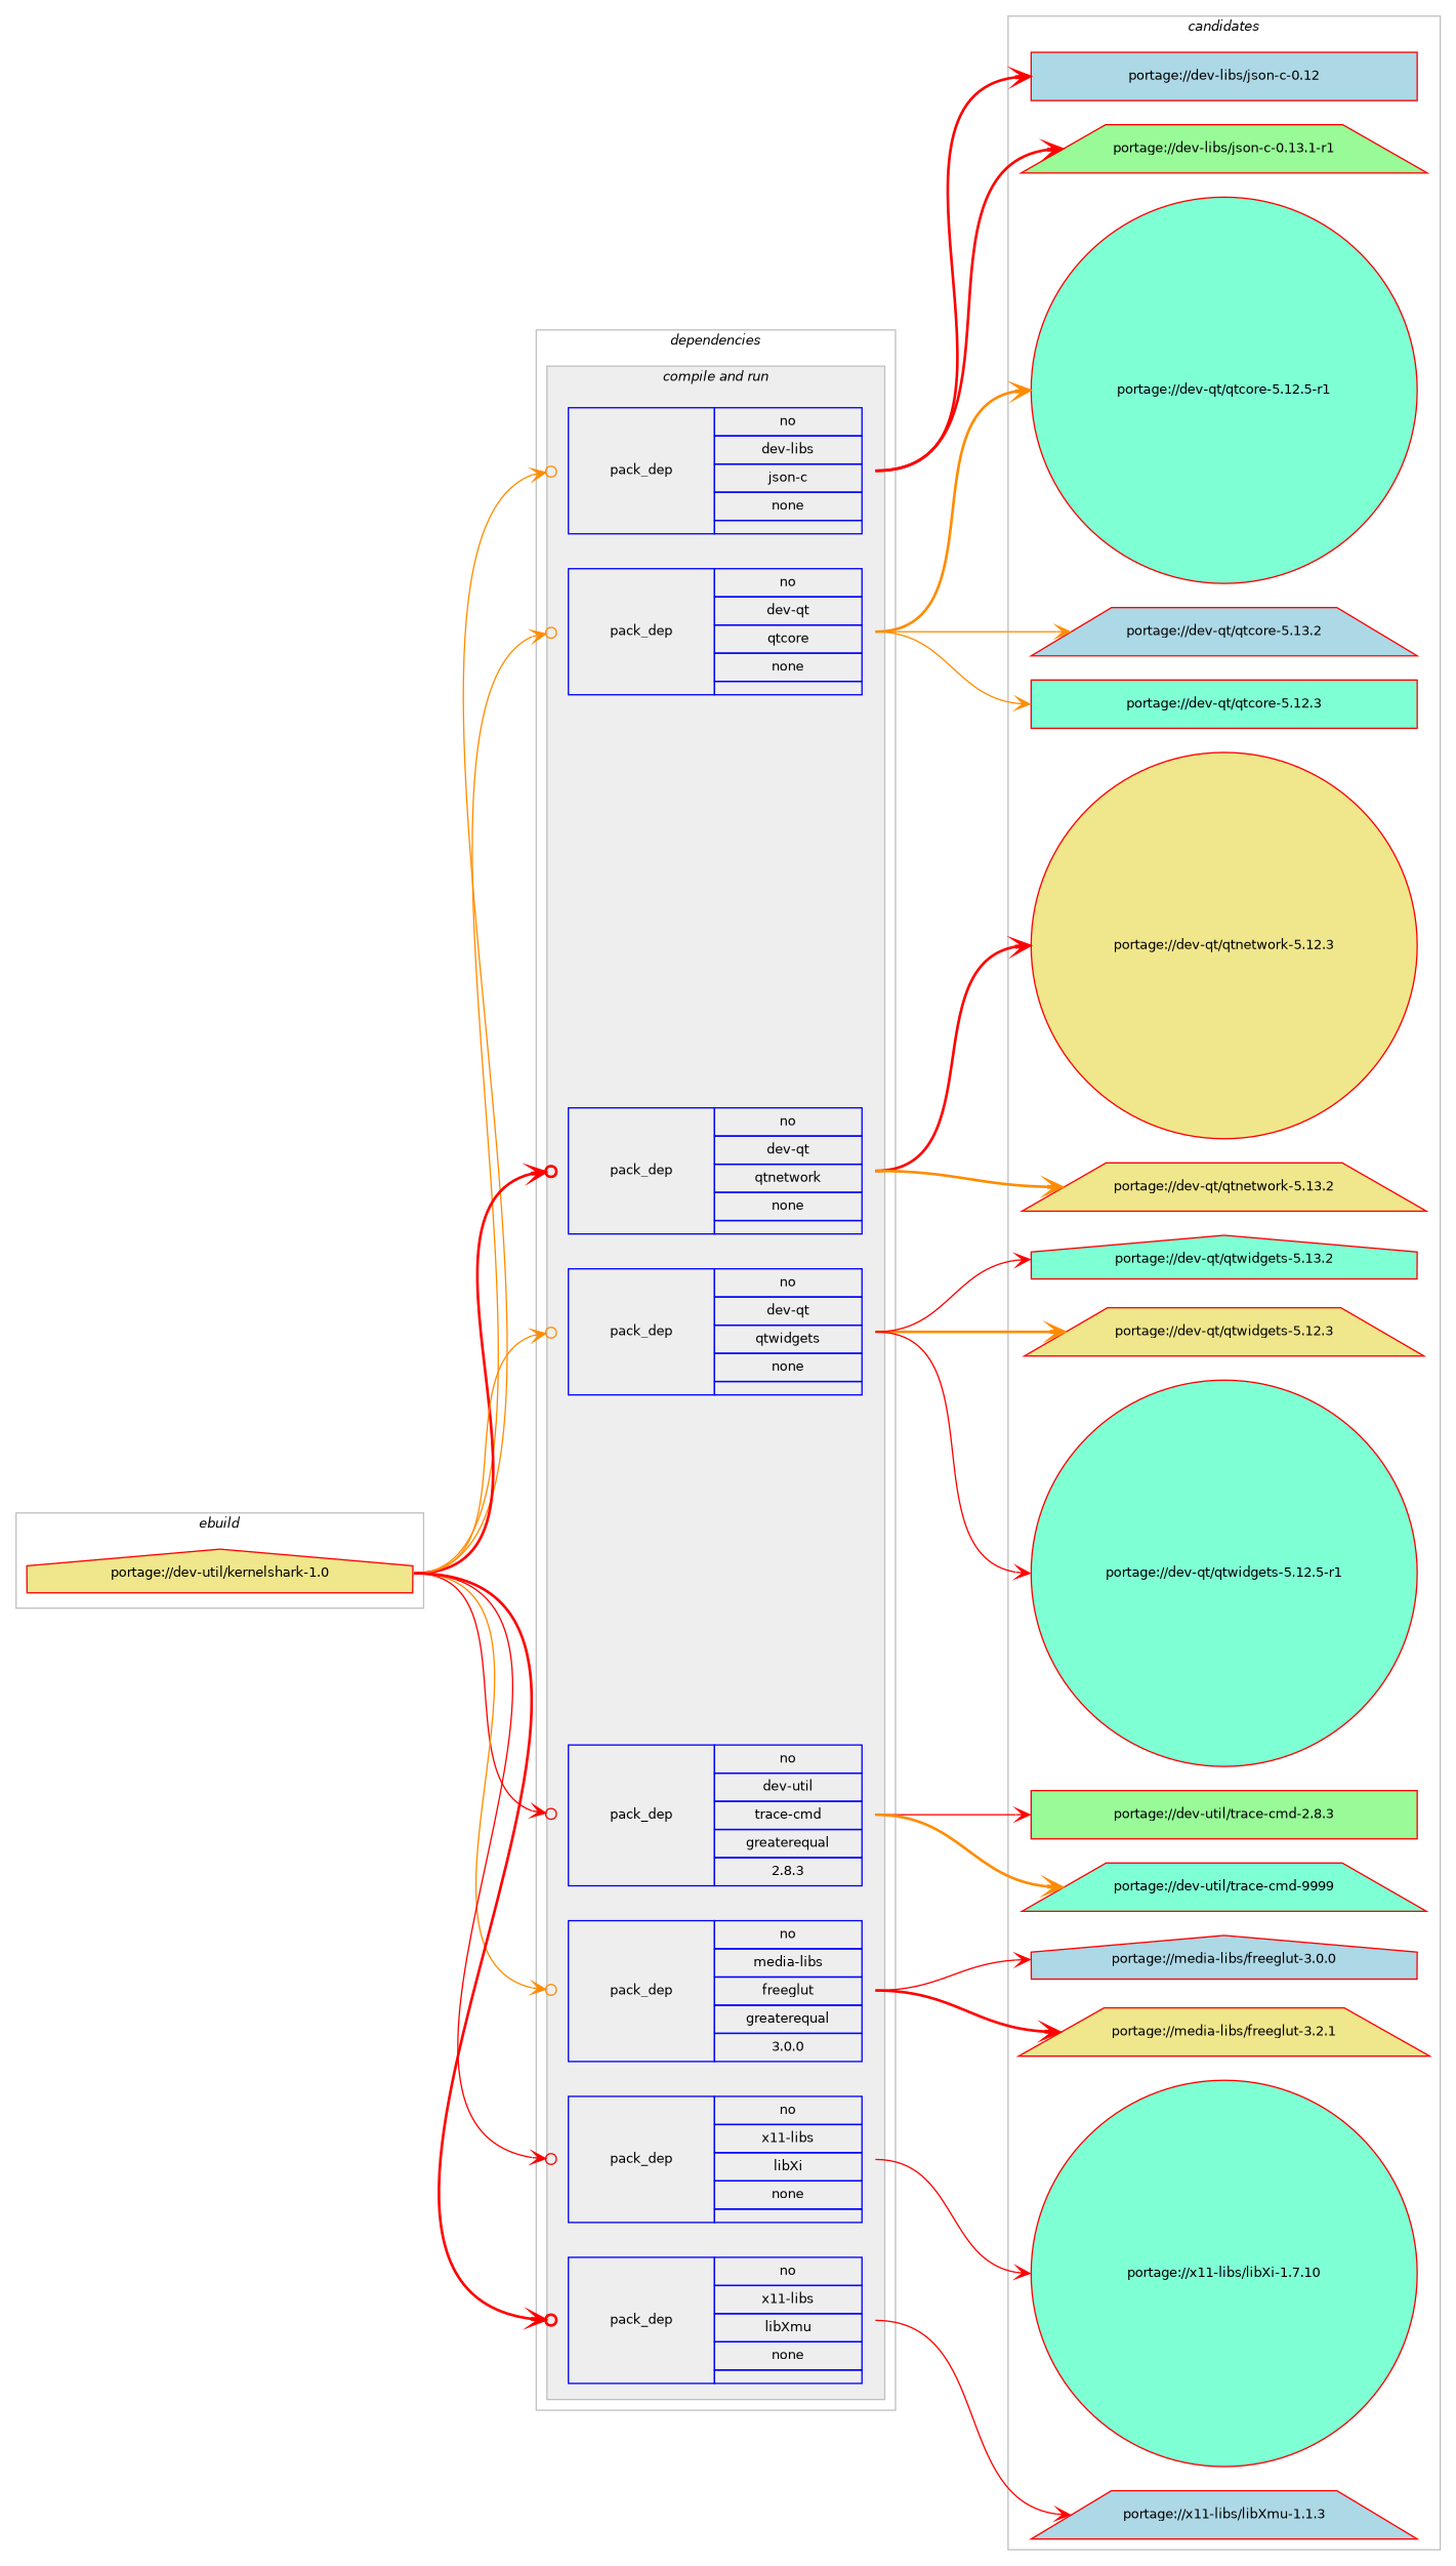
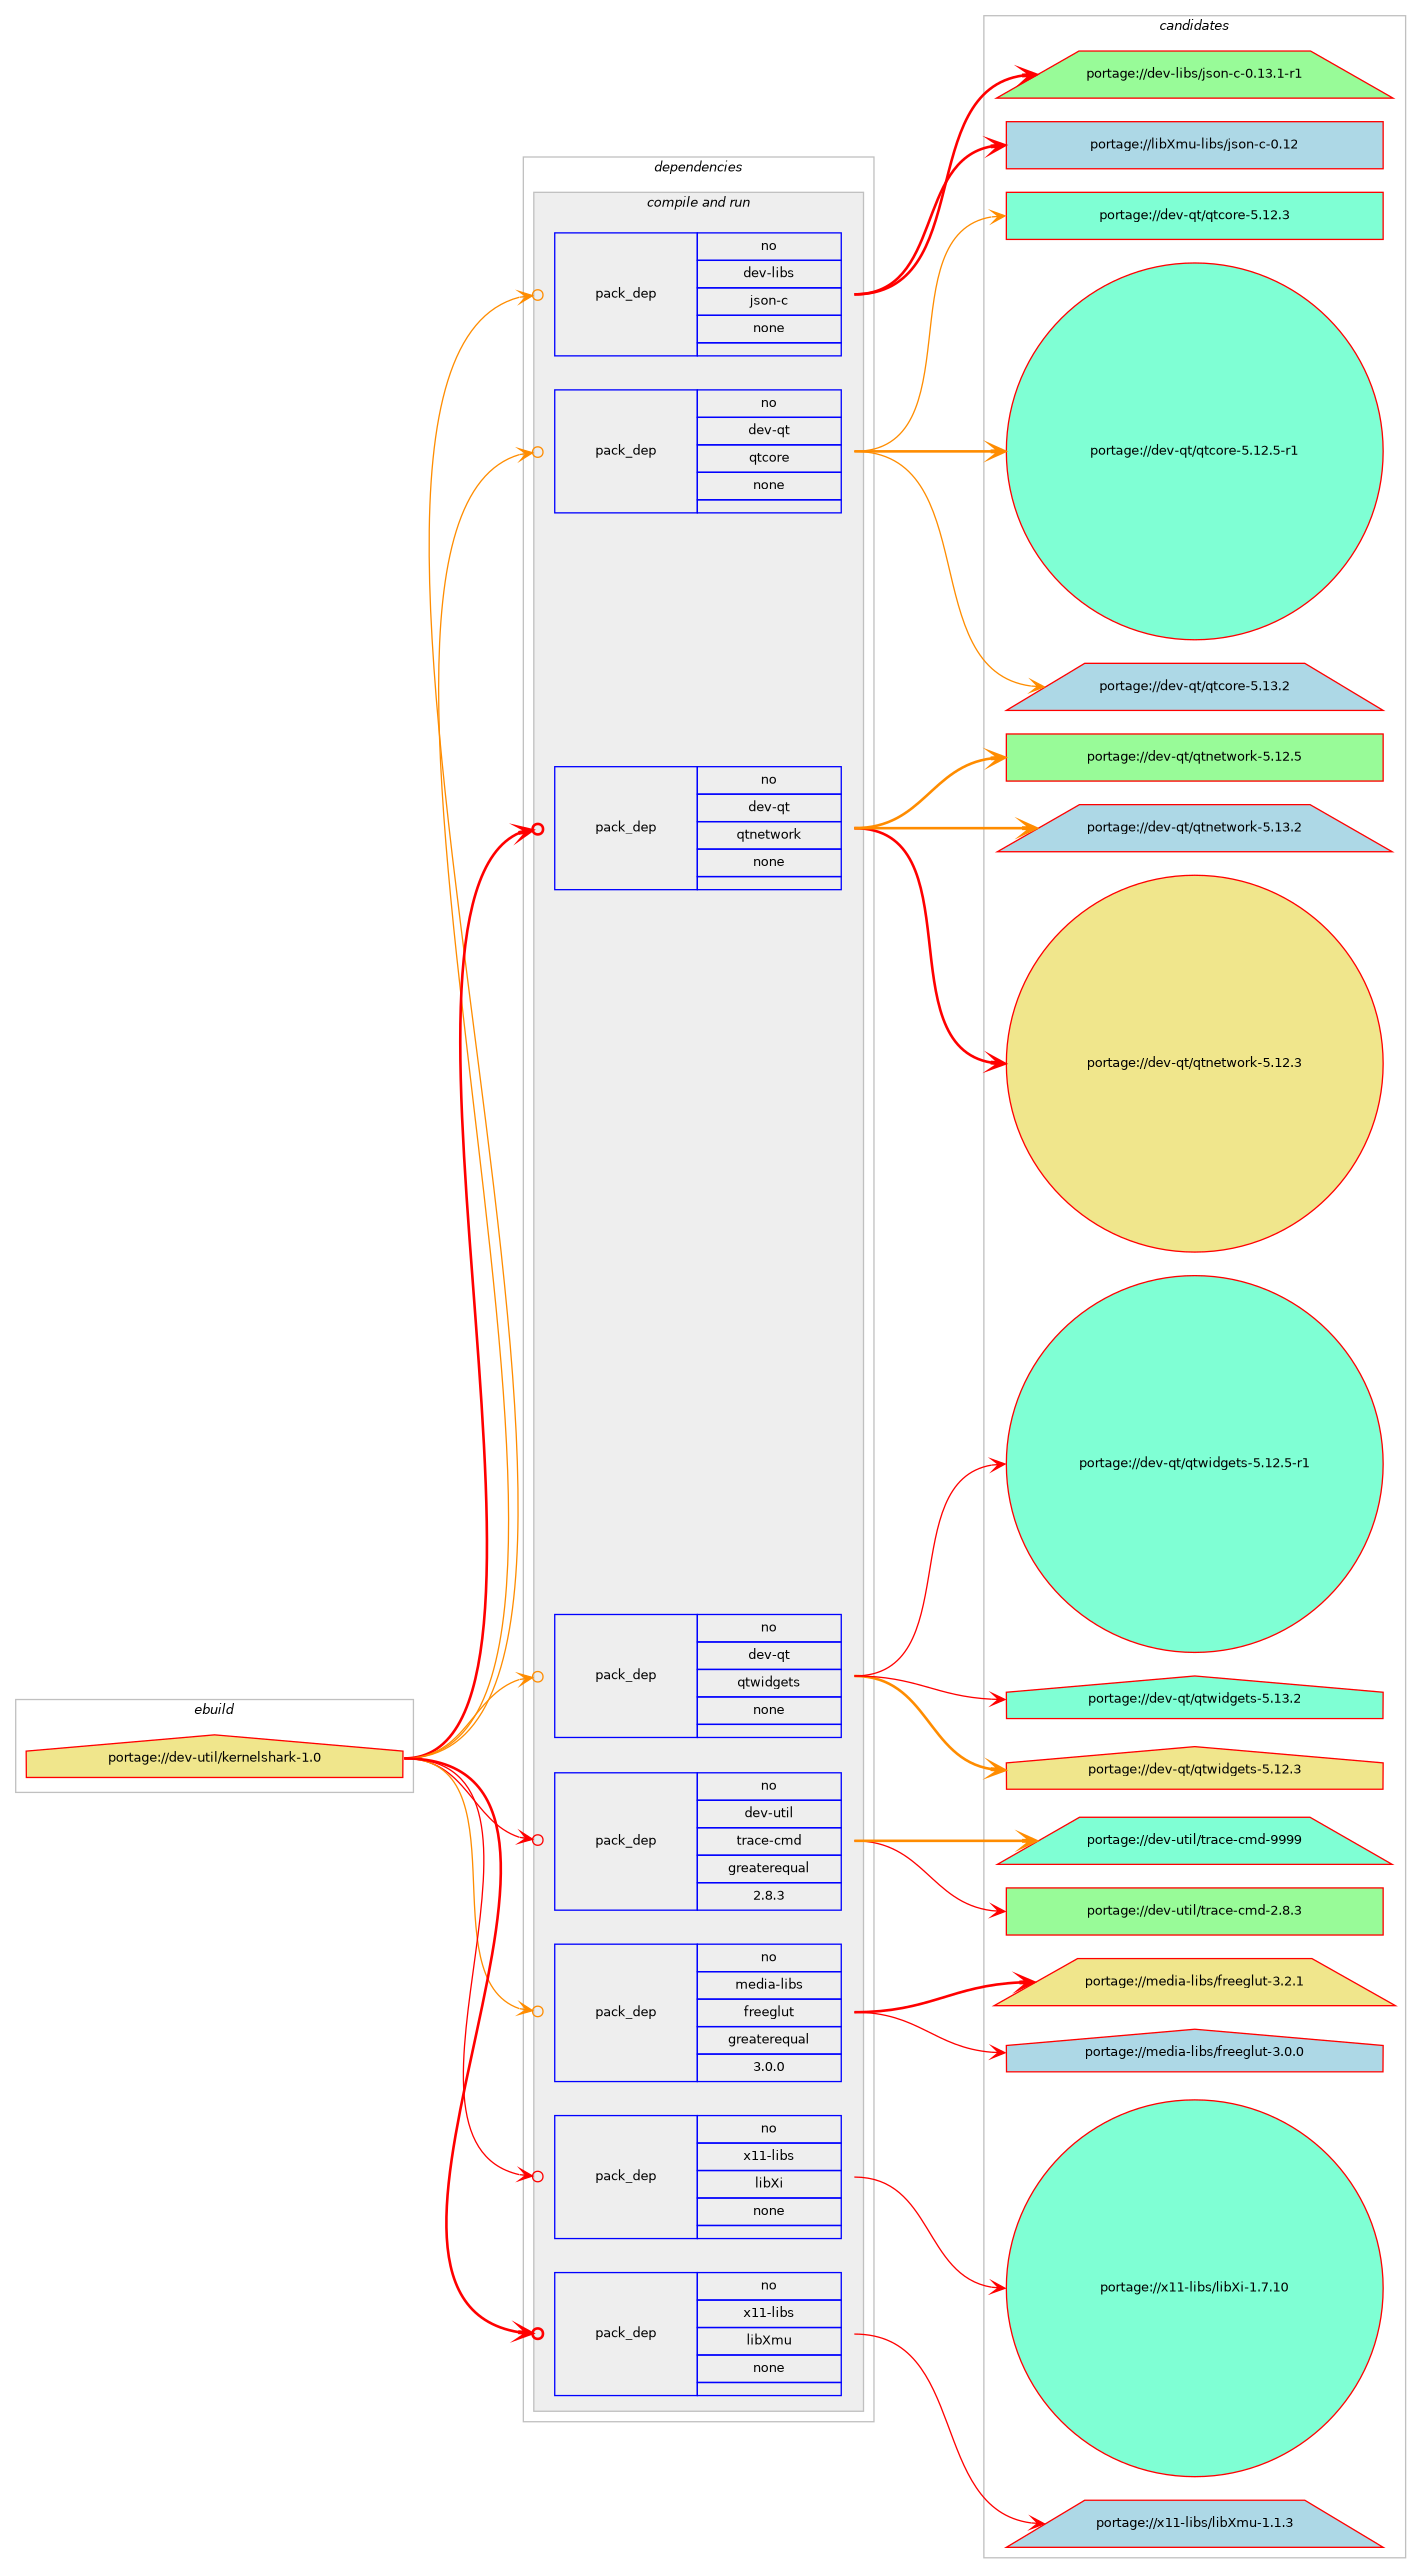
  digraph {
    compound=true
    concentrate=true
    fontname=Helvetica
    fontsize=10
    newrank=true
    rankdir=LR
    ranksep=1.5
    node [color=red fontname=Helvetica fontsize=10 shape=none style=filled]
    edge [arrowhead=vee color=red headport=w style=solid tailport=e weight=100]
    n1 [fillcolor=khaki label="portage://dev-util/kernelshark-1.0" shape=house width=4]
    n2 [color=blue label=<<TABLE BORDER="0" CELLBORDER="1" CELLSPACING="0" CELLPADDING="4" WIDTH="220"><TR><TD ROWSPAN="6" CELLPADDING="30">pack_dep</TD></TR><TR><TD WIDTH="110">no</TD></TR><TR><TD>dev-libs</TD></TR><TR><TD>json-c</TD></TR><TR><TD>none</TD></TR><TR><TD></TD></TR></TABLE>> style=""]
    n3 [color=blue label=<<TABLE BORDER="0" CELLBORDER="1" CELLSPACING="0" CELLPADDING="4" WIDTH="220"><TR><TD ROWSPAN="6" CELLPADDING="30">pack_dep</TD></TR><TR><TD WIDTH="110">no</TD></TR><TR><TD>dev-qt</TD></TR><TR><TD>qtcore</TD></TR><TR><TD>none</TD></TR><TR><TD></TD></TR></TABLE>> style=""]
    n4 [color=blue label=<<TABLE BORDER="0" CELLBORDER="1" CELLSPACING="0" CELLPADDING="4" WIDTH="220"><TR><TD ROWSPAN="6" CELLPADDING="30">pack_dep</TD></TR><TR><TD WIDTH="110">no</TD></TR><TR><TD>dev-qt</TD></TR><TR><TD>qtnetwork</TD></TR><TR><TD>none</TD></TR><TR><TD></TD></TR></TABLE>> style=""]
    n5 [color=blue label=<<TABLE BORDER="0" CELLBORDER="1" CELLSPACING="0" CELLPADDING="4" WIDTH="220"><TR><TD ROWSPAN="6" CELLPADDING="30">pack_dep</TD></TR><TR><TD WIDTH="110">no</TD></TR><TR><TD>dev-qt</TD></TR><TR><TD>qtwidgets</TD></TR><TR><TD>none</TD></TR><TR><TD></TD></TR></TABLE>> style=""]
    n6 [color=blue label=<<TABLE BORDER="0" CELLBORDER="1" CELLSPACING="0" CELLPADDING="4" WIDTH="220"><TR><TD ROWSPAN="6" CELLPADDING="30">pack_dep</TD></TR><TR><TD WIDTH="110">no</TD></TR><TR><TD>dev-util</TD></TR><TR><TD>trace-cmd</TD></TR><TR><TD>greaterequal</TD></TR><TR><TD>2.8.3</TD></TR></TABLE>> style=""]
    n7 [color=blue label=<<TABLE BORDER="0" CELLBORDER="1" CELLSPACING="0" CELLPADDING="4" WIDTH="220"><TR><TD ROWSPAN="6" CELLPADDING="30">pack_dep</TD></TR><TR><TD WIDTH="110">no</TD></TR><TR><TD>media-libs</TD></TR><TR><TD>freeglut</TD></TR><TR><TD>greaterequal</TD></TR><TR><TD>3.0.0</TD></TR></TABLE>> style=""]
    n8 [color=blue label=<<TABLE BORDER="0" CELLBORDER="1" CELLSPACING="0" CELLPADDING="4" WIDTH="220"><TR><TD ROWSPAN="6" CELLPADDING="30">pack_dep</TD></TR><TR><TD WIDTH="110">no</TD></TR><TR><TD>x11-libs</TD></TR><TR><TD>libXi</TD></TR><TR><TD>none</TD></TR><TR><TD></TD></TR></TABLE>> style=""]
    n9 [color=blue label=<<TABLE BORDER="0" CELLBORDER="1" CELLSPACING="0" CELLPADDING="4" WIDTH="220"><TR><TD ROWSPAN="6" CELLPADDING="30">pack_dep</TD></TR><TR><TD WIDTH="110">no</TD></TR><TR><TD>x11-libs</TD></TR><TR><TD>libXmu</TD></TR><TR><TD>none</TD></TR><TR><TD></TD></TR></TABLE>> style=""]
    n10 [fillcolor=aquamarine label="portage://dev-qt/qtcore-5.12.3" shape=box width=4]
    n11 [fillcolor=aquamarine label="portage://dev-qt/qtcore-5.12.5-r1" shape=circle width=4]
    n12 [fillcolor=lightblue label="portage://dev-qt/qtcore-5.13.2" shape=trapezium width=4]
-   n13 [fillcolor=lightblue label="portage://dev-libs/json-c-0.12" shape=box width=4]
+   n13 [fillcolor=lightblue label="portage://libXmu-libs/json-c-0.12" shape=box width=4]
    n14 [fillcolor=palegreen label="portage://dev-libs/json-c-0.13.1-r1" shape=trapezium width=4]
    n15 [fillcolor=khaki label="portage://dev-qt/qtnetwork-5.12.3" shape=circle width=4]
-   n17 [fillcolor=khaki label="portage://dev-qt/qtnetwork-5.13.2" shape=trapezium width=4]
-   n18 [fillcolor=khaki label="portage://dev-qt/qtwidgets-5.12.3" shape=trapezium width=4]
+   n16 [fillcolor=palegreen label="portage://dev-qt/qtnetwork-5.12.5" shape=box width=4]
+   n17 [fillcolor=lightblue label="portage://dev-qt/qtnetwork-5.13.2" shape=trapezium width=4]
+   n18 [fillcolor=khaki label="portage://dev-qt/qtwidgets-5.12.3" shape=house width=4]
    n19 [fillcolor=aquamarine label="portage://dev-qt/qtwidgets-5.12.5-r1" shape=circle width=4]
    n20 [fillcolor=aquamarine label="portage://dev-qt/qtwidgets-5.13.2" shape=house width=4]
    n21 [fillcolor=palegreen label="portage://dev-util/trace-cmd-2.8.3" shape=box width=4]
    n22 [fillcolor=aquamarine label="portage://dev-util/trace-cmd-9999" shape=trapezium width=4]
    n23 [fillcolor=lightblue label="portage://media-libs/freeglut-3.0.0" shape=house width=4]
    n24 [fillcolor=khaki label="portage://media-libs/freeglut-3.2.1" shape=trapezium width=4]
    n25 [fillcolor=aquamarine label="portage://x11-libs/libXi-1.7.10" shape=circle width=4]
    n26 [fillcolor=lightblue label="portage://x11-libs/libXmu-1.1.3" shape=trapezium width=4]
    subgraph cluster_1 {
      color=gray
      label=<<i>dependencies</i>>
      subgraph cluster_2 {
        color=gray
        fillcolor="#eeeeee"
        label=<<i>compile</i>>
        style=filled
      }
      subgraph cluster_3 {
        color=gray
        fillcolor="#eeeeee"
        label=<<i>compile and run</i>>
        style=filled
        subgraph sub_4 {
          color=gray
          fillcolor="#eeeeee"
          label=<<i>compile and run</i>>
          style=filled
          n2
        }
        subgraph sub_5 {
          color=gray
          fillcolor="#eeeeee"
          label=<<i>compile and run</i>>
          style=filled
          n3
        }
        subgraph sub_6 {
          color=gray
          fillcolor="#eeeeee"
          label=<<i>compile and run</i>>
          style=filled
          n4
        }
        subgraph sub_7 {
          color=gray
          fillcolor="#eeeeee"
          label=<<i>compile and run</i>>
          style=filled
          n5
        }
        subgraph sub_8 {
          color=gray
          fillcolor="#eeeeee"
          label=<<i>compile and run</i>>
          style=filled
          n6
        }
        subgraph sub_9 {
          color=gray
          fillcolor="#eeeeee"
          label=<<i>compile and run</i>>
          style=filled
          n7
        }
        subgraph sub_10 {
          color=gray
          fillcolor="#eeeeee"
          label=<<i>compile and run</i>>
          style=filled
          n8
        }
        subgraph sub_11 {
          color=gray
          fillcolor="#eeeeee"
          label=<<i>compile and run</i>>
          style=filled
          n9
        }
      }
      subgraph cluster_12 {
        color=gray
        fillcolor="#eeeeee"
        label=<<i>run</i>>
        style=filled
      }
    }
    subgraph cluster_13 {
      color=gray
      label=<<i>ebuild</i>>
      rank=same
      n1
    }
    subgraph cluster_14 {
      color=gray
      label=<<i>candidates</i>>
      rank=same
      subgraph sub_15 {
        color=black
        label=<<i>candidates</i>>
        nodesep=1
        rank=same
        n10
        n11
        n12
      }
      subgraph sub_16 {
        color=black
        label=<<i>candidates</i>>
        nodesep=1
        rank=same
        n13
        n14
      }
      subgraph sub_17 {
        color=black
        label=<<i>candidates</i>>
        nodesep=1
        rank=same
        n15
+       n16
        n17
      }
      subgraph sub_18 {
        color=black
        label=<<i>candidates</i>>
        nodesep=1
        rank=same
        n18
        n19
        n20
      }
      subgraph sub_19 {
        color=black
        label=<<i>candidates</i>>
        nodesep=1
        rank=same
        n21
        n22
      }
      subgraph sub_20 {
        color=black
        label=<<i>candidates</i>>
        nodesep=1
        rank=same
        n23
        n24
      }
      subgraph sub_21 {
        color=black
        label=<<i>candidates</i>>
        nodesep=1
        rank=same
        n25
      }
      subgraph sub_22 {
        color=black
        label=<<i>candidates</i>>
        nodesep=1
        rank=same
        n26
      }
    }
    n1 -> n2 [arrowhead=odotvee color=darkorange weight=20]
    n1 -> n3 [arrowhead=odotvee color=darkorange weight=20]
    n1 -> n4 [arrowhead=odotvee style=bold weight=20]
    n1 -> n5 [arrowhead=odotvee color=darkorange weight=20]
    n1 -> n6 [arrowhead=odotvee weight=20]
    n1 -> n7 [arrowhead=odotvee color=darkorange weight=20]
    n1 -> n8 [arrowhead=odotvee weight=20]
    n1 -> n9 [arrowhead=odotvee style=bold weight=20]
    n2 -> n13 [style=bold]
    n2 -> n14 [style=bold]
    n3 -> n10 [color=darkorange]
    n3 -> n11 [color=darkorange style=bold]
    n3 -> n12 [color=darkorange]
    n4 -> n15 [style=bold]
+   n4 -> n16 [color=darkorange style=bold]
    n4 -> n17 [color=darkorange style=bold]
    n5 -> n18 [color=darkorange style=bold]
    n5 -> n19
    n5 -> n20
    n6 -> n21
    n6 -> n22 [color=darkorange style=bold]
    n7 -> n23
    n7 -> n24 [style=bold]
    n8 -> n25
    n9 -> n26
  }
